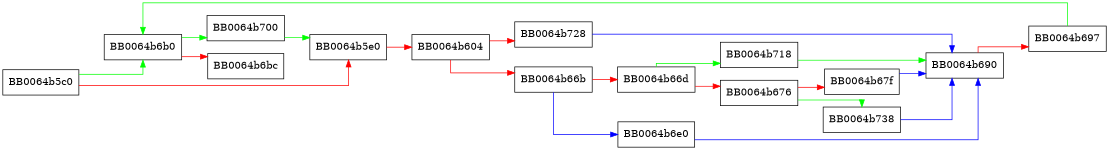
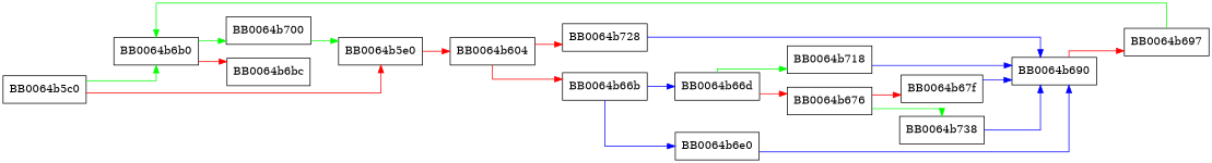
  digraph {
    rankdir=LR
    splines=ortho
    node [shape=box]
    edge [color=red]
    BB0064b5c0
    BB0064b6b0
    BB0064b5e0
    BB0064b700
    BB0064b6bc
    BB0064b604
    BB0064b728
    BB0064b66b
    BB0064b690
    BB0064b6e0
    BB0064b66d
    BB0064b697
    BB0064b718
    BB0064b676
    BB0064b738
    BB0064b67f
    BB0064b5c0 -> BB0064b6b0 [color=green]
    BB0064b5c0 -> BB0064b5e0
    BB0064b6b0 -> BB0064b700 [color=green]
    BB0064b6b0 -> BB0064b6bc
    BB0064b5e0 -> BB0064b604
    BB0064b700 -> BB0064b5e0 [color=green]
    BB0064b604 -> BB0064b728
    BB0064b604 -> BB0064b66b
    BB0064b728 -> BB0064b690 [color=blue]
    BB0064b66b -> BB0064b6e0 [color=blue]
-   BB0064b66b -> BB0064b66d
+   BB0064b66b -> BB0064b66d [color=blue]
    BB0064b690 -> BB0064b697
    BB0064b6e0 -> BB0064b690 [color=blue]
    BB0064b66d -> BB0064b718 [color=green]
    BB0064b66d -> BB0064b676
    BB0064b697 -> BB0064b6b0 [color=green]
-   BB0064b718 -> BB0064b690 [color=green]
+   BB0064b718 -> BB0064b690 [color=blue]
    BB0064b676 -> BB0064b738 [color=green]
    BB0064b676 -> BB0064b67f
    BB0064b738 -> BB0064b690 [color=blue]
    BB0064b67f -> BB0064b690 [color=blue]
  }
